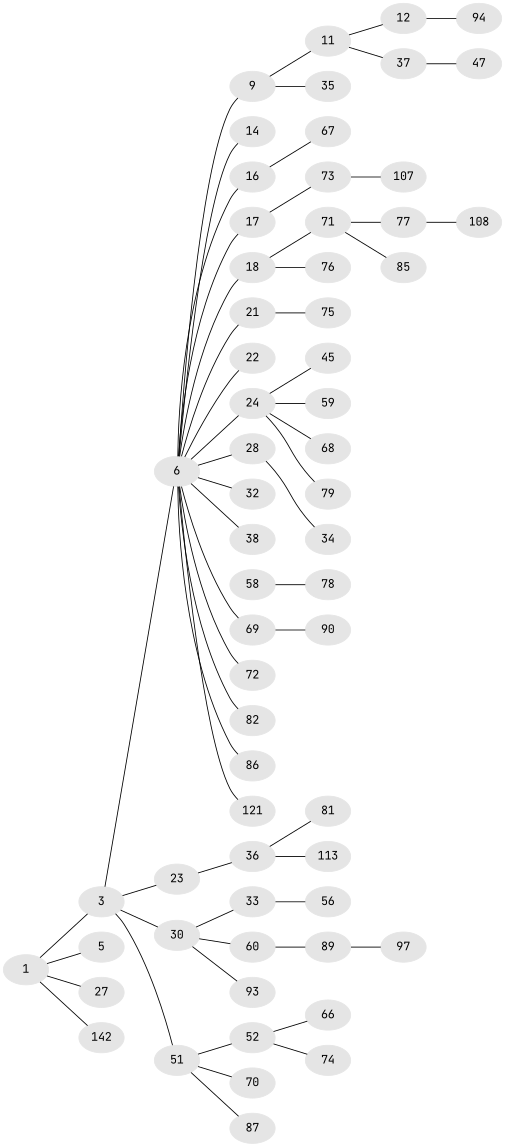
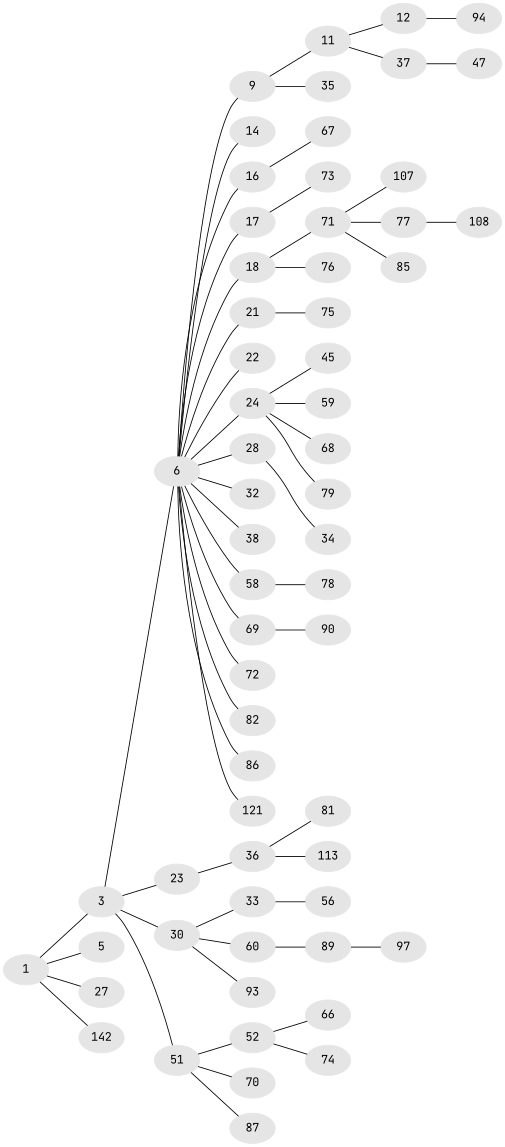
  graph {
    fontname="JetBrains Mono"
    rankdir=LR
    node [color=gray90 fontname="JetBrains Mono" style=filled]
    edge [fontname="JetBrains Mono"]
    1 [super="+2+39+30+102"]
    3 [super="+4"]
    5 [super="+43"]
    27
    n5 [label=142]
    6 [super="+8+10+7"]
    23
    n8 [label=30 super="+49+63"]
    51 [super="+53"]
    9
    14 [super="+98+104+55"]
    16 [super="+46+20"]
    17
    18 [super="+106+44+40"]
    21 [super="+54"]
    22
    24 [super="+115+25+84"]
    28
    32
    38 [super="+116"]
    58
    69 [super="+91"]
    72
    82 [super="+83"]
    86
    121
    36
    33
    60 [super="+61+88"]
    93
    52 [super="+64"]
    70
    87
    11 [super="+41"]
    35
    67
    73
    71
    76
    75
    45 [super="+105"]
    59 [super="+120"]
    68
    79
    34
    78
    90
    12
    37
    94 [super="+109"]
    47
    107
    77
    85
    81 [super="+111"]
    113
    56
    89 [super="+95"]
    66
    74
    97
    108
    1 -- 3
    1 -- 5
    1 -- 27
    1 -- n5
    3 -- 6
    3 -- 23
    3 -- n8
    3 -- 51
    6 -- 9
    6 -- 14
    6 -- 16
    6 -- 17
    6 -- 18
    6 -- 21
    6 -- 22
    6 -- 24
    6 -- 28
    6 -- 32
    6 -- 38
+   6 -- 58
    6 -- 69
    6 -- 72
    6 -- 82
    6 -- 86
    6 -- 121
    23 -- 36
    n8 -- 33
    n8 -- 60
    n8 -- 93
    51 -- 52
    51 -- 70
    51 -- 87
    9 -- 11
    9 -- 35
    16 -- 67
    17 -- 73
    18 -- 71
    18 -- 76
    21 -- 75
    24 -- 45
    24 -- 59
    24 -- 68
    24 -- 79
    28 -- 34
    58 -- 78
    69 -- 90
    36 -- 81
    36 -- 113
    33 -- 56
    60 -- 89
    52 -- 66
    52 -- 74
    11 -- 12
    11 -- 37
-   73 -- 107
+   71 -- 107
    71 -- 77
    71 -- 85
    12 -- 94
    37 -- 47
    77 -- 108
    89 -- 97
  }
